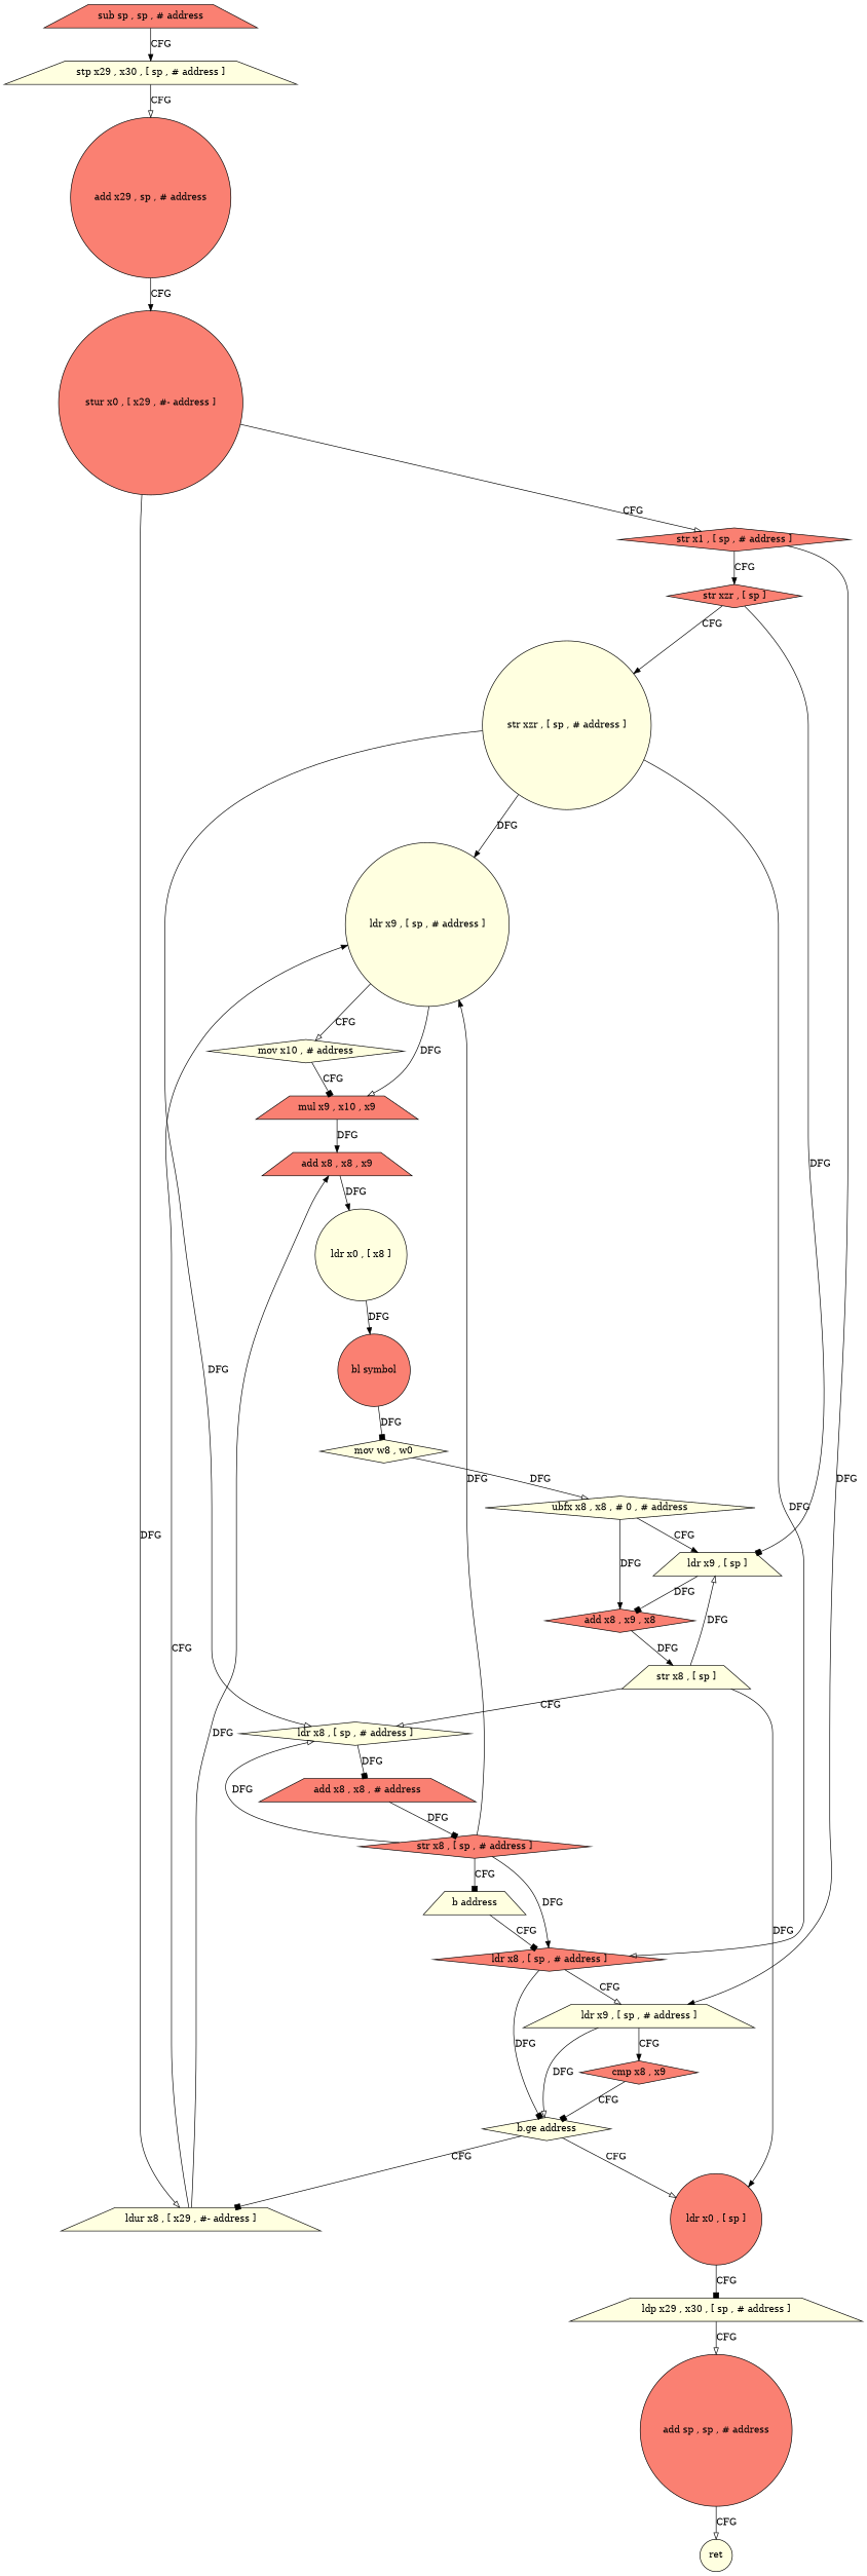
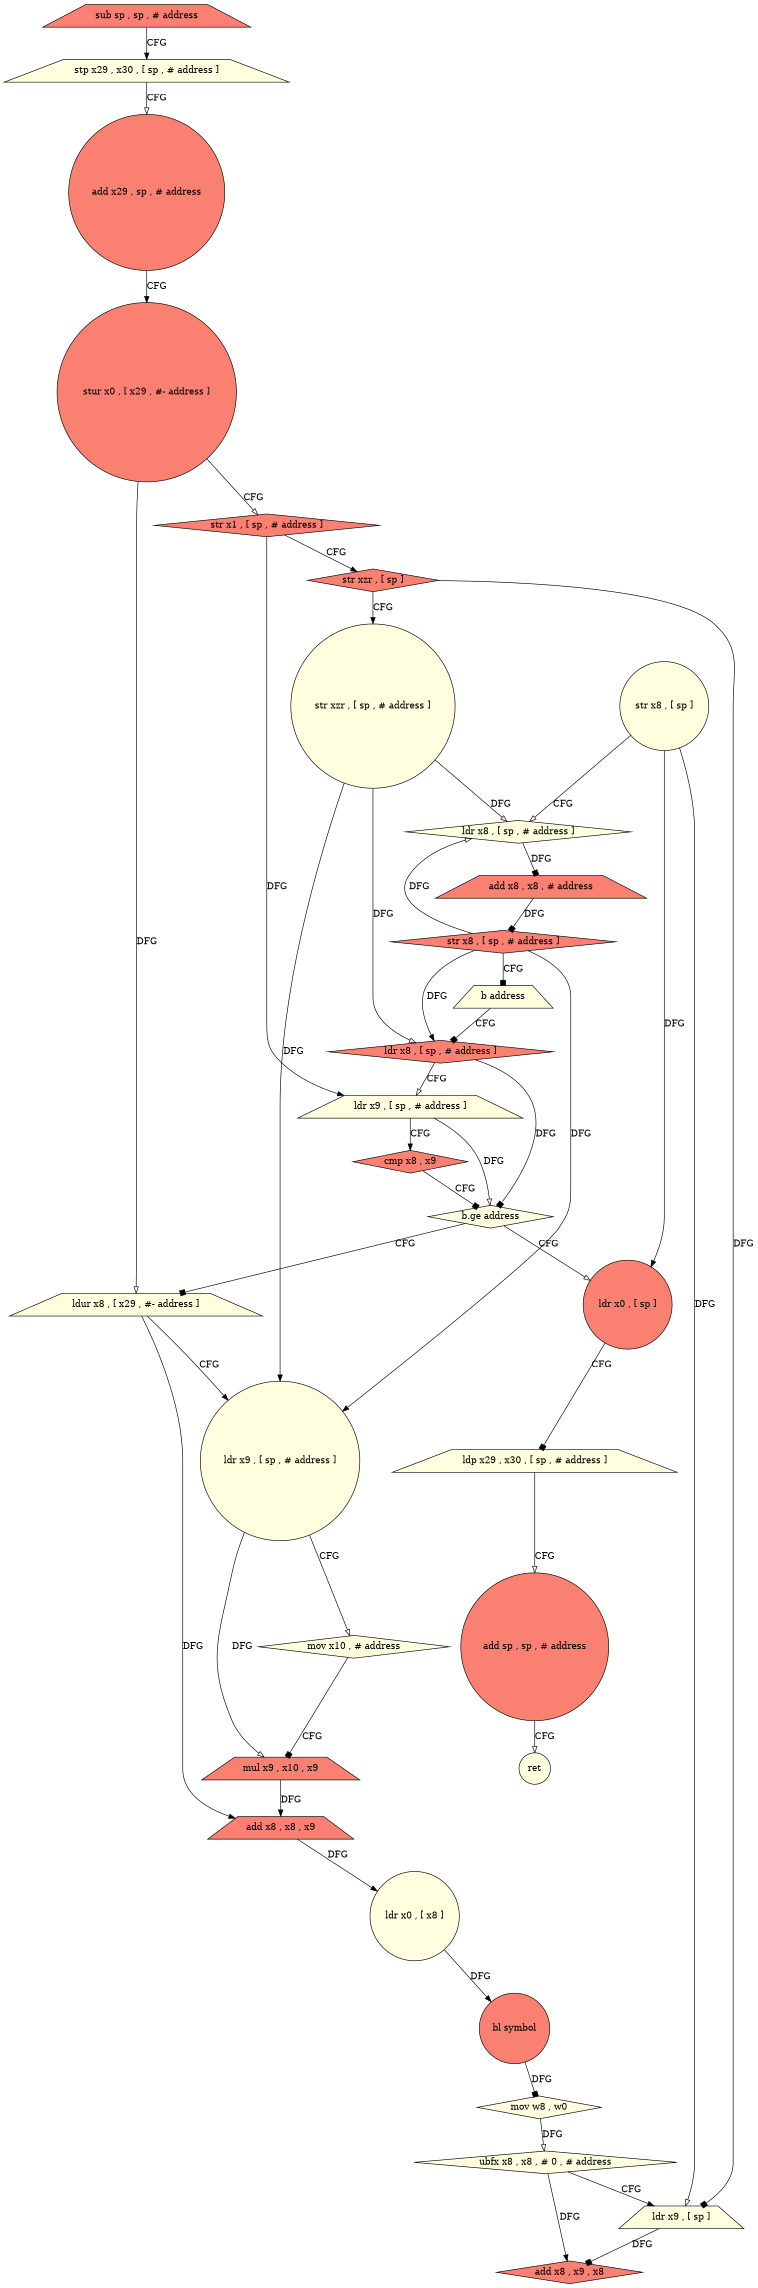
  digraph {
    node [fillcolor=lightyellow shape=trapezium style=filled]
    edge [arrowhead=normal]
    n1 [fillcolor=salmon label="sub sp , sp , # address"]
    n2 [label="stp x29 , x30 , [ sp , # address ]"]
    n3 [fillcolor=salmon label="add x29 , sp , # address" shape=circle]
    n4 [fillcolor=salmon label="stur x0 , [ x29 , #- address ]" shape=circle]
    n5 [fillcolor=salmon label="str x1 , [ sp , # address ]" shape=diamond]
    n6 [label="ldur x8 , [ x29 , #- address ]"]
    n7 [fillcolor=salmon label="str xzr , [ sp ]" shape=diamond]
    n8 [label="ldr x9 , [ sp , # address ]"]
    n9 [label="ldr x9 , [ sp , # address ]" shape=circle]
    n10 [fillcolor=salmon label="add x8 , x8 , x9"]
    n11 [label="str xzr , [ sp , # address ]" shape=circle]
    n12 [label="ldr x9 , [ sp ]"]
    n13 [label="b.ge address" shape=diamond]
    n14 [fillcolor=salmon label="cmp x8 , x9" shape=diamond]
    n15 [fillcolor=salmon label="ldr x8 , [ sp , # address ]" shape=diamond]
    n16 [label="ldr x8 , [ sp , # address ]" shape=diamond]
    n17 [fillcolor=salmon label="ldr x0 , [ sp ]" shape=circle]
    n18 [label="ldp x29 , x30 , [ sp , # address ]"]
    n19 [fillcolor=salmon label="add x8 , x9 , x8" shape=diamond]
    n20 [label="mov x10 , # address" shape=diamond]
    n21 [fillcolor=salmon label="mul x9 , x10 , x9"]
    n22 [fillcolor=salmon label="add x8 , x8 , # address"]
    n23 [fillcolor=salmon label="add sp , sp , # address" shape=circle]
    n24 [label=ret shape=circle]
    n25 [label="ldr x0 , [ x8 ]" shape=circle]
    n26 [fillcolor=salmon label="bl symbol" shape=circle]
    n27 [label="mov w8 , w0" shape=diamond]
    n28 [label="ubfx x8 , x8 , # 0 , # address" shape=diamond]
-   n29 [label="str x8 , [ sp ]"]
+   n29 [label="str x8 , [ sp ]" shape=circle]
    n30 [fillcolor=salmon label="str x8 , [ sp , # address ]" shape=diamond]
    n31 [label="b address"]
    n1 -> n2 [label=CFG]
    n2 -> n3 [arrowhead=onormal label=CFG]
    n3 -> n4 [label=CFG]
    n4 -> n5 [arrowhead=onormal label=CFG]
    n4 -> n6 [arrowhead=onormal label=DFG]
    n5 -> n7 [label=CFG]
    n5 -> n8 [label=DFG]
    n6 -> n9 [label=CFG]
    n6 -> n10 [label=DFG]
    n7 -> n11 [label=CFG]
    n7 -> n12 [arrowhead=box label=DFG]
    n8 -> n13 [arrowhead=onormal label=DFG]
    n8 -> n14 [label=CFG]
    n9 -> n20 [arrowhead=onormal label=CFG]
    n9 -> n21 [arrowhead=onormal label=DFG]
    n10 -> n25 [label=DFG]
    n11 -> n9 [label=DFG]
    n11 -> n15 [arrowhead=onormal label=DFG]
    n11 -> n16 [arrowhead=onormal label=DFG]
    n12 -> n19 [arrowhead=box label=DFG]
    n13 -> n6 [arrowhead=box label=CFG]
    n13 -> n17 [arrowhead=onormal label=CFG]
    n14 -> n13 [arrowhead=box label=CFG]
    n15 -> n8 [arrowhead=onormal label=CFG]
    n15 -> n13 [arrowhead=box label=DFG]
    n16 -> n22 [arrowhead=box label=DFG]
    n17 -> n18 [arrowhead=box label=CFG]
    n18 -> n23 [arrowhead=onormal label=CFG]
-   n19 -> n29 [label=DFG]
    n20 -> n21 [arrowhead=box label=CFG]
    n21 -> n10 [label=DFG]
    n22 -> n30 [arrowhead=box label=DFG]
    n23 -> n24 [arrowhead=onormal label=CFG]
    n25 -> n26 [label=DFG]
    n26 -> n27 [arrowhead=box label=DFG]
    n27 -> n28 [arrowhead=onormal label=DFG]
    n28 -> n12 [label=CFG]
    n28 -> n19 [label=DFG]
    n29 -> n12 [arrowhead=onormal label=DFG]
    n29 -> n16 [arrowhead=onormal label=CFG]
    n29 -> n17 [label=DFG]
    n30 -> n9 [label=DFG]
    n30 -> n15 [label=DFG]
    n30 -> n16 [arrowhead=onormal label=DFG]
    n30 -> n31 [arrowhead=box label=CFG]
    n31 -> n15 [arrowhead=box label=CFG]
  }
